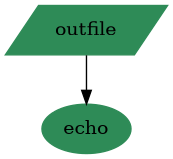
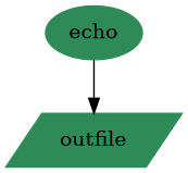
  digraph {
    rankdir=TB
    splines=compound
    node [color=seagreen style=filled]
    n1 [label=echo]
    n2 [label=outfile shape=parallelogram]
-   n2 -> n1
+   n1 -> n2
  }
